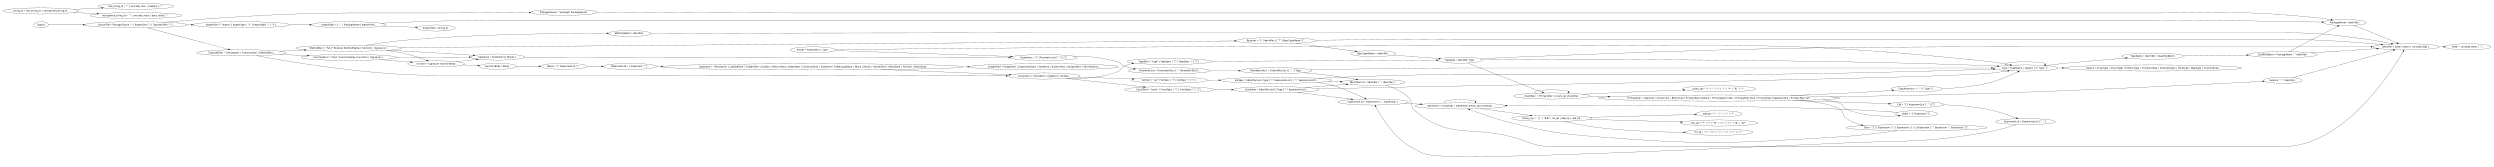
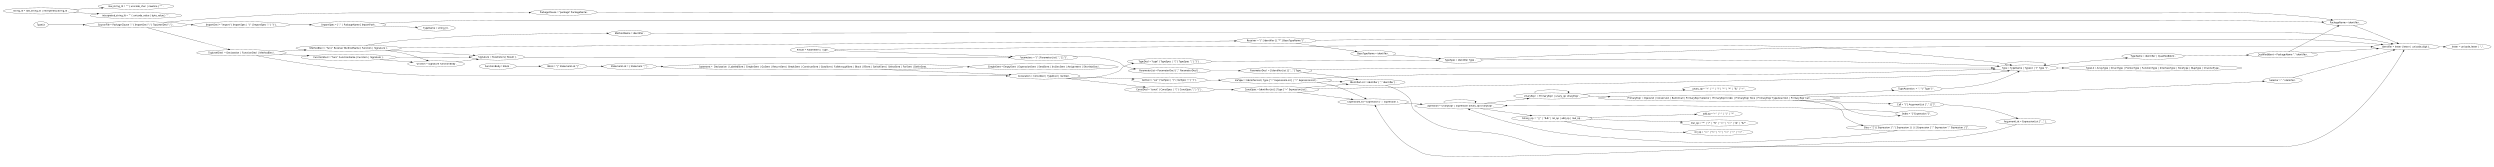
  digraph {
    fontname="Noto Sans"
    rankdir=LR
    node [fontname="Noto Sans"]
    edge [fontname="Noto Sans"]
    n1 [label=TypeLit]
    n2 [label="SourceFile = PackageClause \";\" { ImportDecl \";\" } TopLevelDecl \";\" } ."]
    n3 [label="PackageClause = \"package\" PackageName ."]
    n4 [label="ImportDecl = \"import\" ( ImportSpec | \"(\" { ImportSpec \";\" } \")\" ) ."]
    n5 [label="TopLevelDecl  = Declaration | FunctionDecl | MethodDecl ."]
    n6 [label="PackageName = identifier ."]
    n7 [label="ImportSpec = [ \".\" | PackageName ] ImportPath ."]
    n8 [label="Declaration = ConstDecl | TypeDecl | VarDecl ."]
    n9 [label="FunctionDecl = \"func\" FunctionName ( Function | Signature ) ."]
    n10 [label="MethodDecl = \"func\" Receiver MethodName ( Function | Signature ) ."]
    n11 [label="identifier = letter { letter | unicode_digit } ."]
    n12 [label="letter = unicode_letter | \"_\" ."]
-   n13 [label="ImportPath = string_lit ."]
+   n13 [label="TypeName = string_lit ."]
    n14 [label="string_lit = raw_string_lit | interpreted_string_lit ."]
    n15 [label="raw_string_lit = \"`\" { unicode_char | newline } \"`\" ."]
    n16 [label="interpreted_string_lit = `\"` { unicode_value | byte_value } `\"` ."]
    n17 [label="ConstDecl = \"const\" ( ConstSpec | \"(\" { ConstSpec \";\" } \")\" ) ."]
    n18 [label="TypeDecl = \"type\" ( TypeSpec | \"(\" { TypeSpec \";\" } \")\" ) ."]
    n19 [label="VarDecl = \"var\" ( VarSpec | \"(\" { VarSpec \";\" } \")\" ) ."]
    n20 [label="Function = Signature FunctionBody ."]
    n21 [label="Signature = Parameters [ Result ] ."]
    n22 [label="MethodName = identifier ."]
    n23 [label="Receiver = \"(\" [ identifier ] [ \"*\" ] BaseTypeName \")\" ."]
    n24 [label="ConstSpec = IdentifierList [ [ Type ] \"=\" ExpressionList ] ."]
    n25 [label="TypeSpec = identifier Type ."]
    n26 [label="VarSpec = IdentifierList ( Type [ \"=\" ExpressionList ] | \"=\" ExpressionList ) ."]
    n27 [label="IdentifierList = identifier { \",\" identifier } ."]
    n28 [label="Type = TypeName | TypeLit | \"(\" Type \")\" ."]
    n29 [label="ExpressionList = Expression { \",\" Expression } ."]
    n30 [label="TypeName = identifier | QualifiedIdent ."]
    n31 [label="TypeLit = ArrayType | StructType | PointerType | FunctionType | InterfaceType | SliceType | MapType | ChannelType ."]
    n32 [label="Expression = UnaryExpr | Expression binary_op UnaryExpr ."]
    n33 [label="QualifiedIdent = PackageName \".\" identifier ."]
    n34 [label="UnaryExpr  = PrimaryExpr | unary_op UnaryExpr ."]
    n35 [label="binary_op  = \"||\" | \"&&\" | rel_op | add_op | mul_op ."]
    n36 [label="PrimaryExpr = Operand | Conversion | BuiltinCall | PrimaryExpr Selector | PrimaryExpr Index | PrimaryExpr Slice | PrimaryExpr TypeAssertion | PrimaryExpr Call ."]
    n37 [label="unary_op = \"+\" | \"-\" | \"!\" | \"^\" | \"*\" | \"&\" | \"<-\" ."]
    n38 [label="rel_op = \"==\" | \"!=\" | \"<\" | \"<=\" | \">\" | \">=\" ."]
    n39 [label="add_op = \"+\" | \"-\" | \"|\" | \"^\" ."]
    n40 [label="mul_op = \"*\" | \"/\" | \"%\" | \"<<\" | \">>\" | \"&\" | \"&^\" ."]
    n41 [label="Selector = \".\" identifier ."]
    n42 [label="Index = \"[\" Expression \"]\" ."]
    n43 [label="Slice = \"[\" ( [ Expression ] \":\" [ Expression ] ) | ( [ Expression ] \":\" Expression \":\" Expression ) \"]\" ."]
    n44 [label="TypeAssertion  = \".\" \"(\" Type \")\" ."]
    n45 [label="Call = \"(\" [ ArgumentList [ \",\" ] ] \")\"."]
    n46 [label="ArgumentList = ExpressionList [ \"...\" ] ."]
    n47 [label="FunctionBody = Block ."]
    n48 [label="Parameters = \"(\" [ ParameterList [ \",\" ] ] \")\" ."]
    n49 [label="BaseTypeName = identifier ."]
    n50 [label="Block = \"{\" StatementList \"}\" ."]
    n51 [label="StatementList = { Statement \";\" } ."]
    n52 [label="Result = Parameters | Type ."]
    n53 [label="ParameterList = ParameterDecl { \",\" ParameterDecl } ."]
    n54 [label="ParameterDecl  = [ IdentifierList ] [ \"...\" ] Type ."]
    n55 [label="Statement =	Declaration | LabeledStmt | SimpleStmt | GoStmt | ReturnStmt | BreakStmt | ContinueStmt | GotoStmt | FallthroughStmt | Block | IfStmt | SwitchStmt | SelectStmt | ForStmt | DeferStmt ."]
    n56 [label="SimpleStmt = EmptyStmt | ExpressionStmt | SendStmt | IncDecStmt | Assignment | ShortVarDecl ."]
    n1 -> n2
    n2 -> n3
    n2 -> n4
    n2 -> n5
    n3 -> n6
    n4 -> n7
    n5 -> n8
    n5 -> n9
    n5 -> n10
    n6 -> n11
    n7 -> n6
    n7 -> n13
    n8 -> n17
    n8 -> n18
    n8 -> n19
    n9 -> n20
    n9 -> n21
    n10 -> n20
    n10 -> n21
    n10 -> n22
    n10 -> n23
    n11 -> n12
    n14 -> n15
    n14 -> n16
    n17 -> n24
    n18 -> n25
    n19 -> n26
    n20 -> n21
-   n20 -> n47
    n21 -> n48
    n22 -> n11
    n23 -> n11
    n23 -> n49
    n24 -> n27
    n24 -> n28
    n24 -> n29
    n25 -> n11
    n25 -> n28
    n26 -> n27
    n26 -> n28
    n26 -> n29
    n27 -> n11
    n28 -> n28
    n28 -> n30
    n28 -> n31
    n29 -> n32
    n30 -> n33
    n32 -> n32
-   n25 -> n34
+   n32 -> n34
    n32 -> n35
    n33 -> n6
    n33 -> n11
    n34 -> n34
    n34 -> n36
    n34 -> n37
    n35 -> n38
    n35 -> n39
    n35 -> n40
    n36 -> n41
    n36 -> n42
    n36 -> n43
    n36 -> n44
    n36 -> n45
    n41 -> n11
    n42 -> n32
    n43 -> n32
    n44 -> n28
    n45 -> n46
    n46 -> n29
    n47 -> n50
    n48 -> n53
    n49 -> n25
    n50 -> n51
    n51 -> n55
    n52 -> n28
    n52 -> n48
    n53 -> n54
    n54 -> n27
    n54 -> n28
    n55 -> n8
    n55 -> n56
  }
